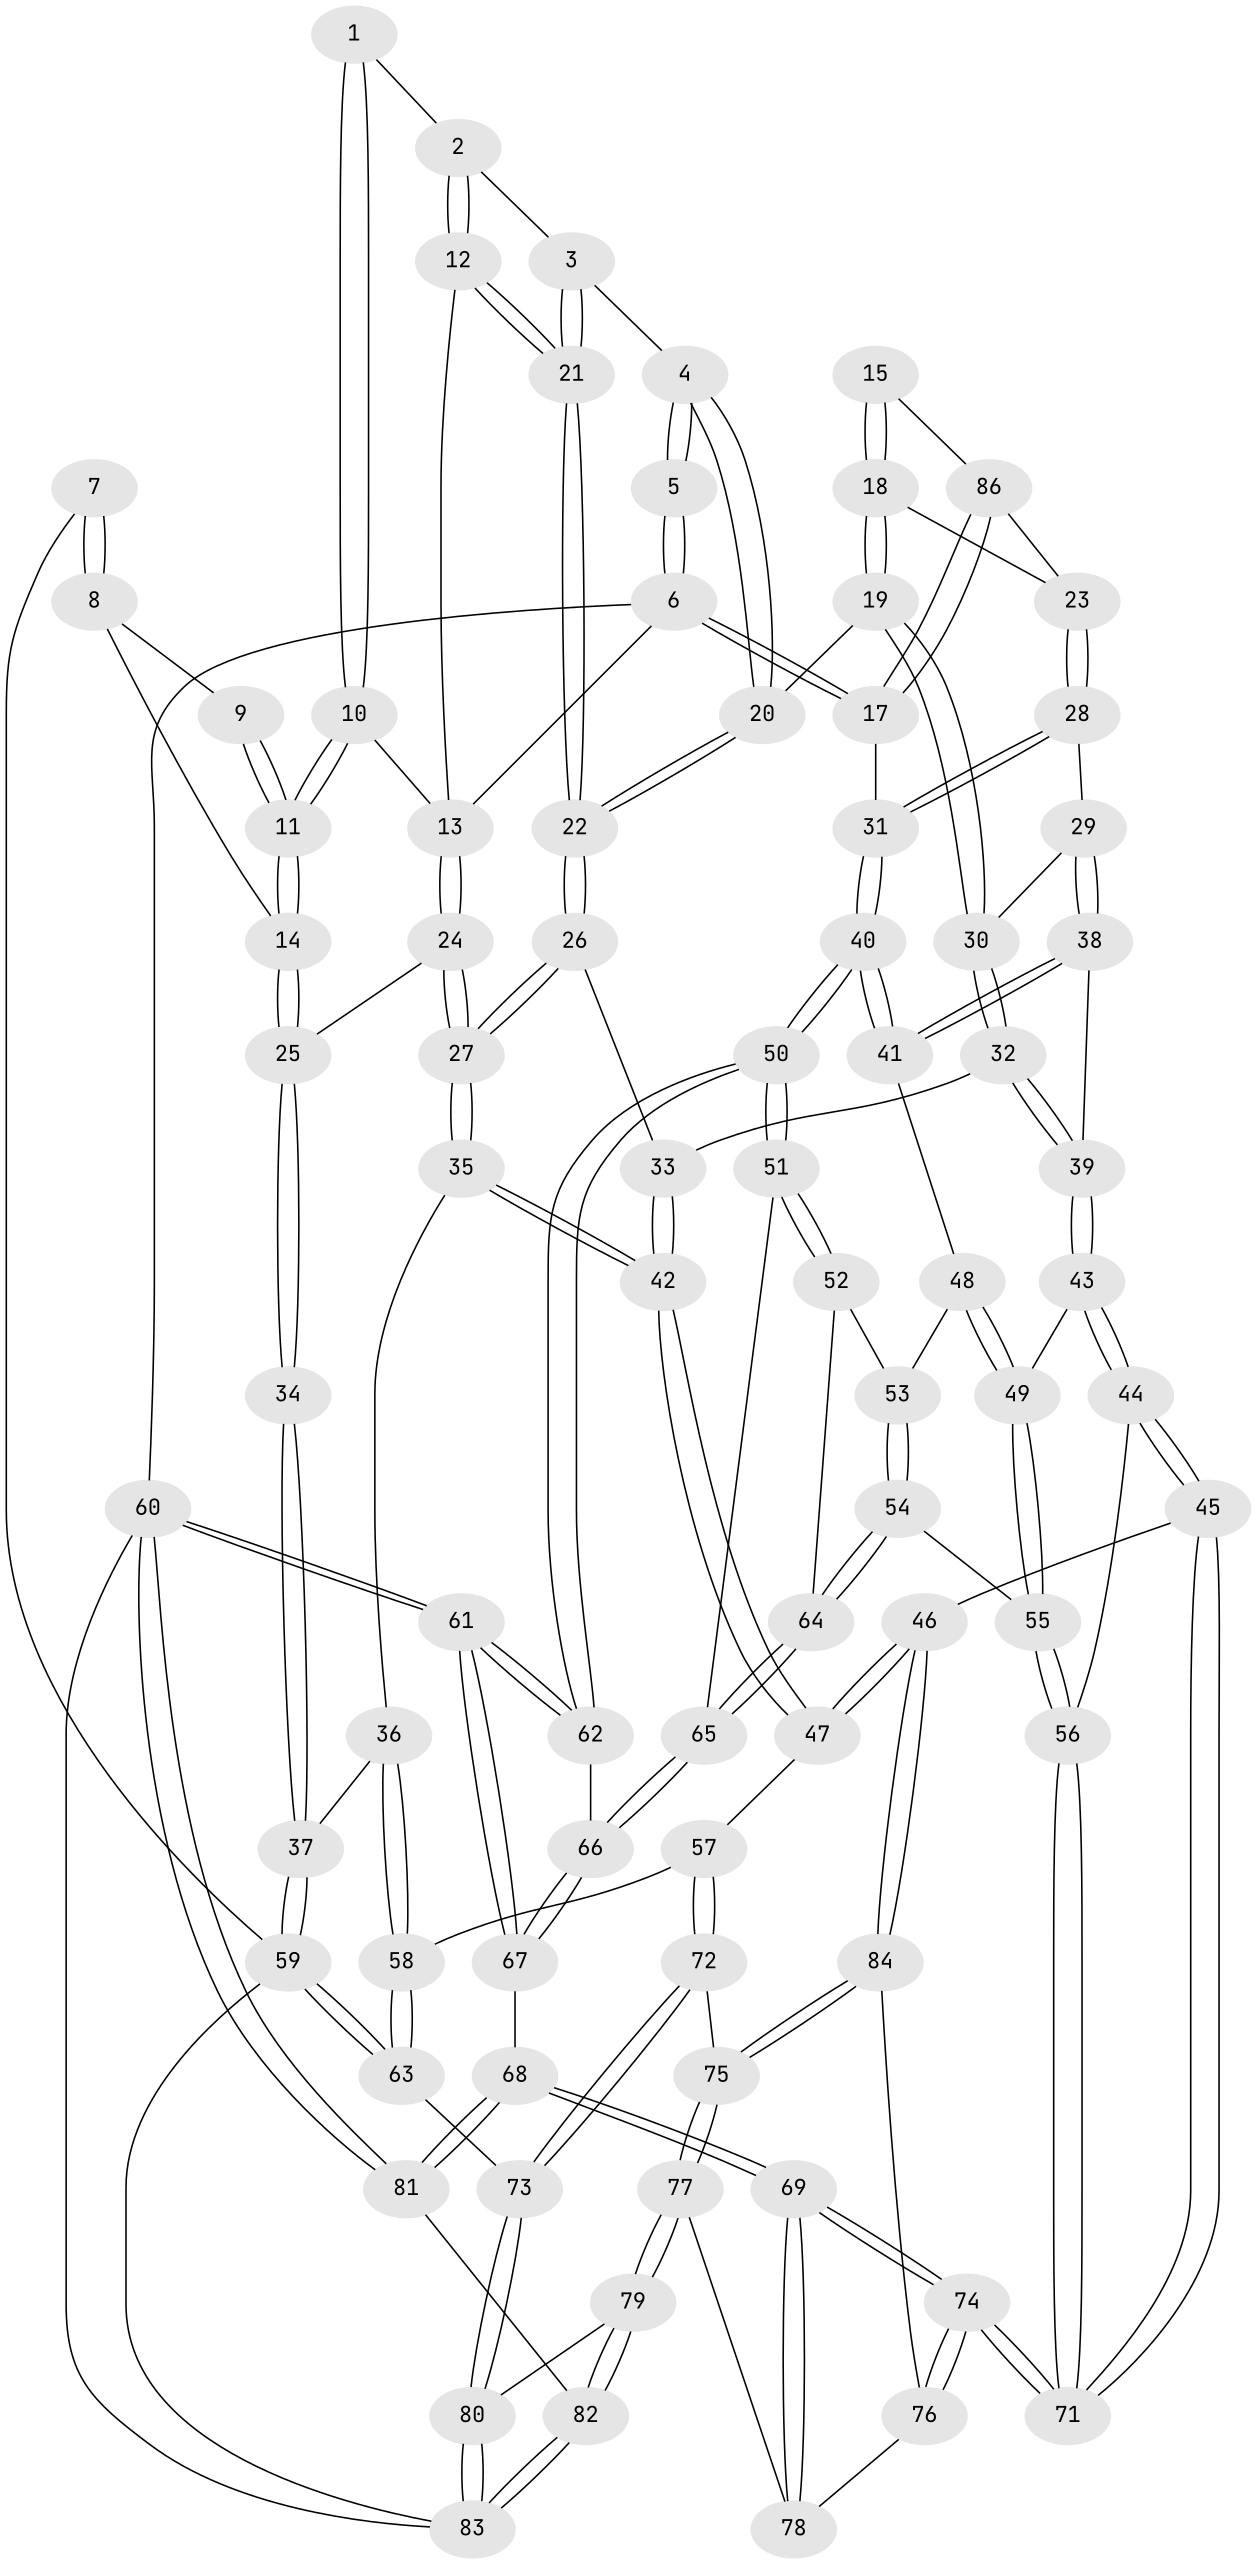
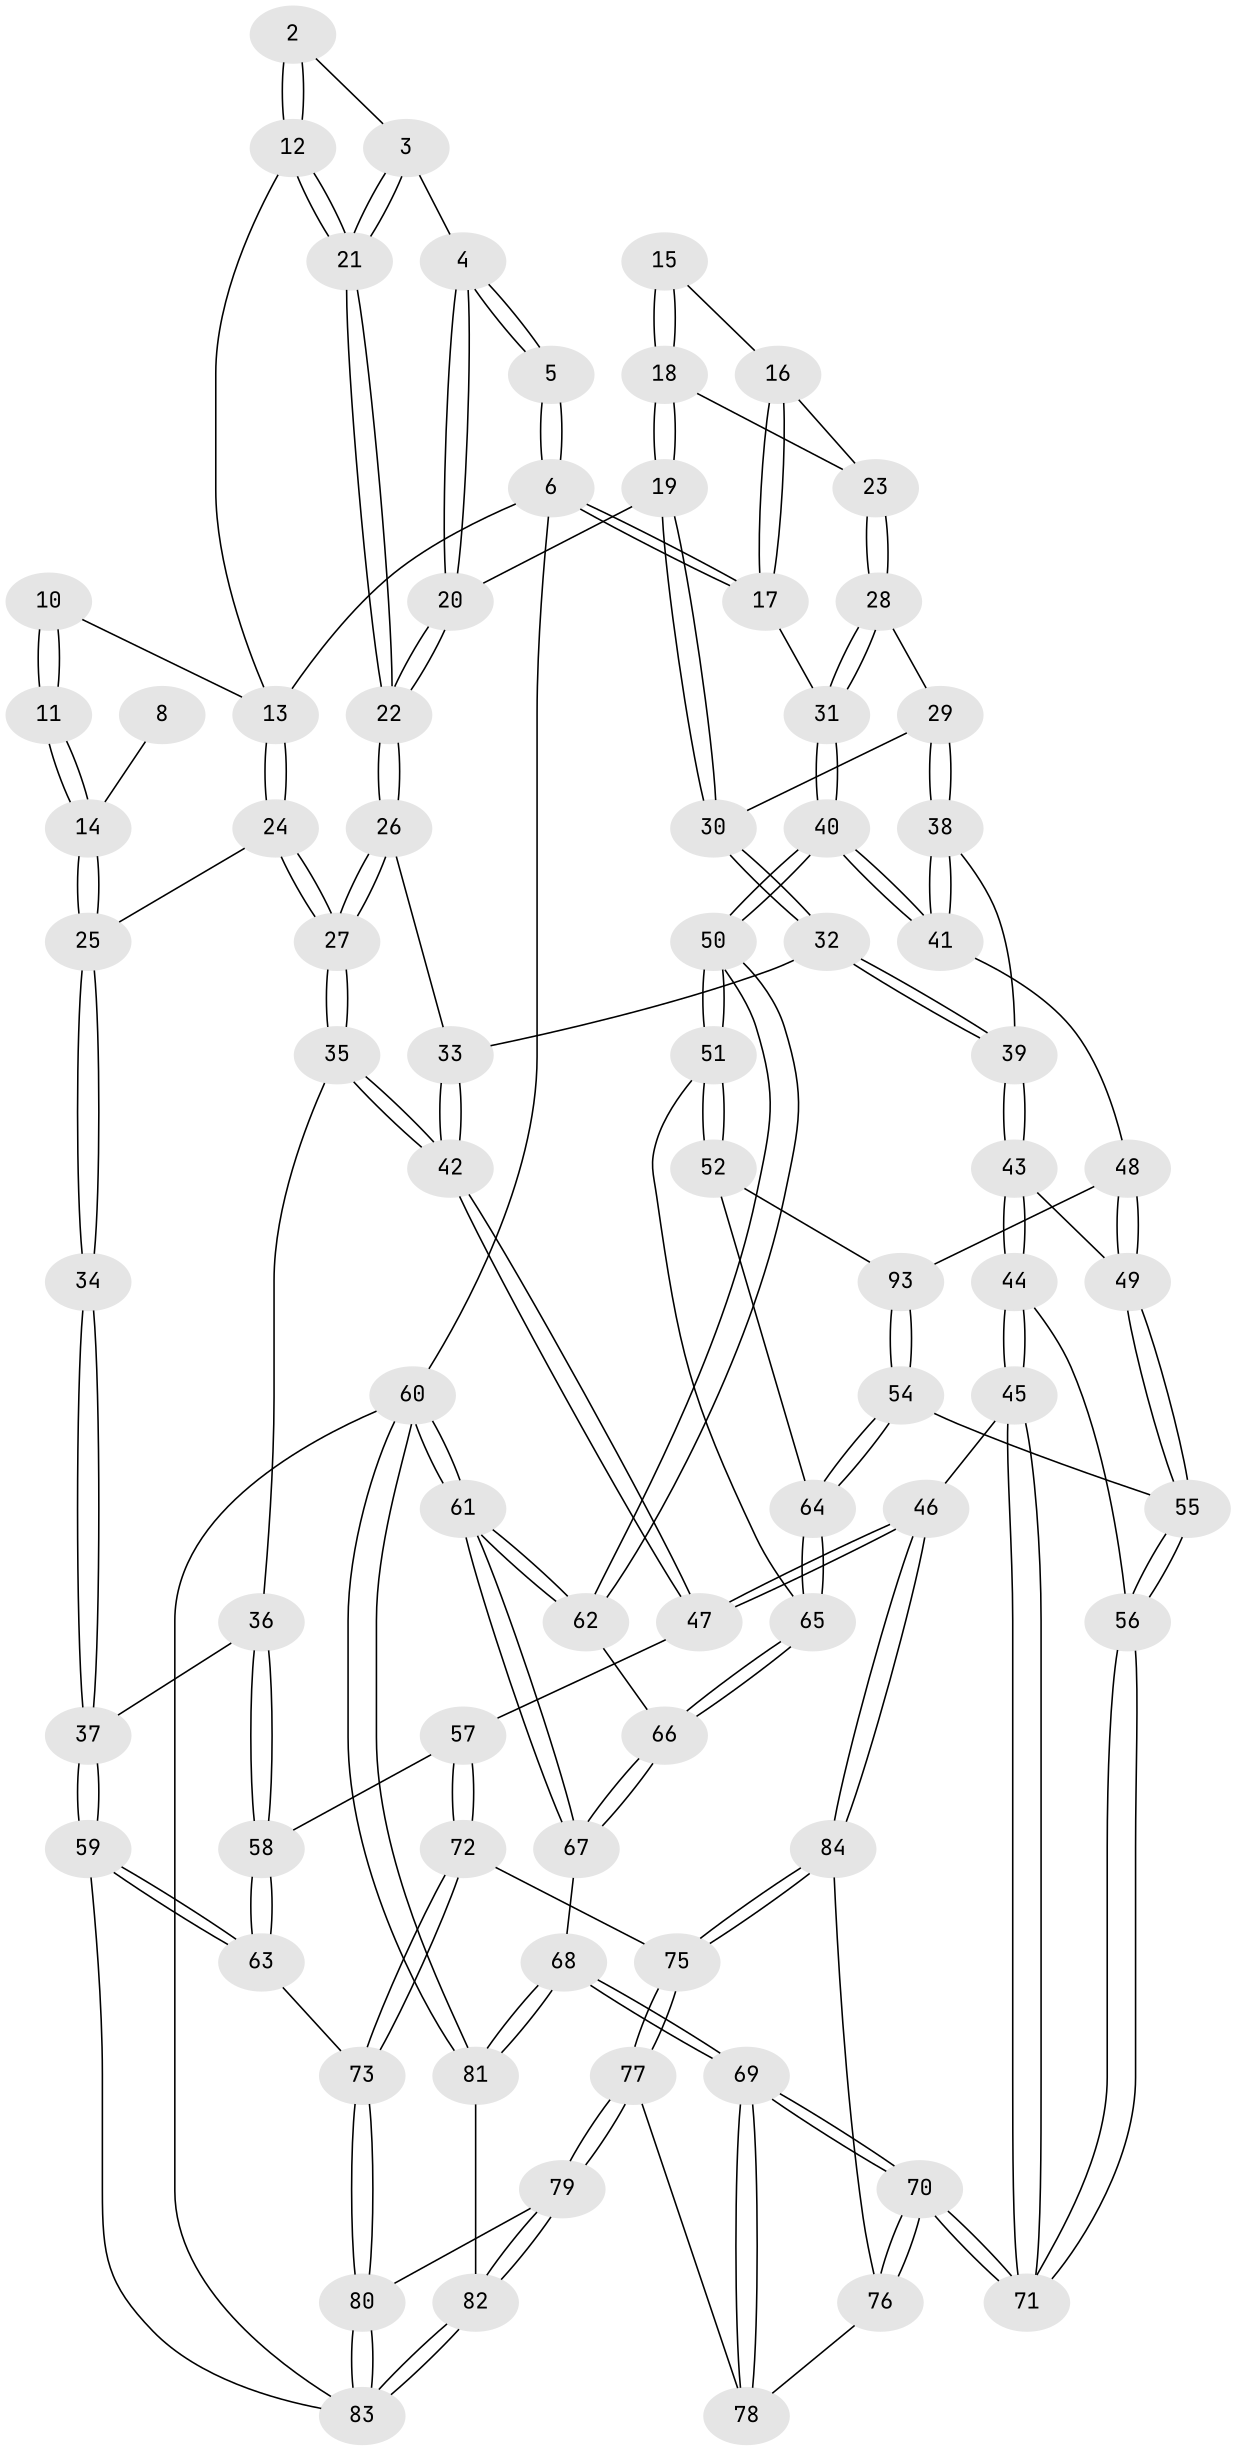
  graph {
    fontname="JetBrains Mono"
    node [color=gray90 fontname="JetBrains Mono" style=filled]
    edge [fontname="JetBrains Mono"]
-   1
    2
    10
    3
    12
    11
    13
    4
    21
    5
    20
    22
    6
    17
    60
-   7
    8
    59
    31
    83
    61
    81
-   9
    14
    34
    37
    63
    25
    24
    27
    15
-   16 [label=86]
+   16
    18
    23
    19
    28
    40
    30
    32
    26
    33
    29
    35
    42
    36
    38
    39
    41
    50
    43
    47
    58
    48
    44
    49
    51
    62
-   53
+   53 [label=93]
    57
    45
    56
    55
    46
    71
    n65 [label=84]
    76
    75
    72
    54
    52
    65
    66
    64
    73
    67
    82
    68
    80
    69
-   70 [label=74]
+   70
    78
    77
    79
-   1 -- 2
-   1 -- 10
-   1 -- 10
    2 -- 3
    2 -- 12
    2 -- 12
    10 -- 11
    10 -- 11
    10 -- 13
    3 -- 4
    3 -- 21
    3 -- 21
    12 -- 13
    12 -- 21
    12 -- 21
    11 -- 14
    11 -- 14
    13 -- 24
    13 -- 24
    4 -- 5
    4 -- 5
    4 -- 20
    4 -- 20
    21 -- 22
    21 -- 22
    5 -- 6
    5 -- 6
    20 -- 22
    20 -- 22
    22 -- 26
    22 -- 26
    6 -- 13
    6 -- 17
    6 -- 17
    6 -- 60
    17 -- 31
    60 -- 83
    60 -- 61
    60 -- 61
    60 -- 81
    60 -- 81
-   7 -- 8
-   7 -- 8
-   7 -- 59
-   8 -- 9
    8 -- 14
    59 -- 83
    59 -- 63
    59 -- 63
    31 -- 40
    31 -- 40
    61 -- 62
    61 -- 62
    61 -- 67
    61 -- 67
    81 -- 82
-   9 -- 11
-   9 -- 11
    14 -- 25
    14 -- 25
    34 -- 37
    34 -- 37
    37 -- 59
    37 -- 59
    63 -- 73
    25 -- 34
    25 -- 34
    24 -- 25
    24 -- 27
    24 -- 27
    27 -- 35
    27 -- 35
    15 -- 16
    15 -- 18
    15 -- 18
    16 -- 17
    16 -- 17
    16 -- 23
    18 -- 23
    18 -- 19
    18 -- 19
    23 -- 28
    23 -- 28
    19 -- 20
    19 -- 30
    19 -- 30
    28 -- 31
    28 -- 31
    28 -- 29
    40 -- 41
    40 -- 41
    40 -- 50
    40 -- 50
    30 -- 32
    30 -- 32
    32 -- 33
    32 -- 39
    32 -- 39
    26 -- 27
    26 -- 27
    26 -- 33
    33 -- 42
    33 -- 42
    29 -- 30
    29 -- 38
    29 -- 38
    35 -- 42
    35 -- 42
    35 -- 36
    42 -- 47
    42 -- 47
    36 -- 37
    36 -- 58
    36 -- 58
    38 -- 39
    38 -- 41
    38 -- 41
    39 -- 43
    39 -- 43
    41 -- 48
    50 -- 51
    50 -- 51
    50 -- 62
    50 -- 62
    43 -- 44
    43 -- 44
    43 -- 49
    47 -- 57
    58 -- 63
    58 -- 63
    48 -- 49
    48 -- 49
    48 -- 53
    44 -- 45
    44 -- 45
    44 -- 56
    49 -- 55
    49 -- 55
    51 -- 52
    51 -- 52
    51 -- 65
    62 -- 66
    53 -- 54
    53 -- 54
    57 -- 58
    57 -- 72
    57 -- 72
    45 -- 46
    45 -- 71
    45 -- 71
    56 -- 71
    56 -- 71
    55 -- 56
    55 -- 56
    46 -- 47
    46 -- 47
    46 -- n65
    46 -- n65
    n65 -- 76
    n65 -- 75
    n65 -- 75
    76 -- 78
    75 -- 77
    75 -- 77
    72 -- 75
    72 -- 73
    72 -- 73
    54 -- 55
    54 -- 64
    54 -- 64
    52 -- 53
    52 -- 64
    65 -- 66
    65 -- 66
    66 -- 67
    66 -- 67
    64 -- 65
    64 -- 65
    73 -- 80
    73 -- 80
    67 -- 68
    82 -- 83
    82 -- 83
    68 -- 81
    68 -- 81
    68 -- 69
    68 -- 69
    80 -- 83
    80 -- 83
    69 -- 70
    69 -- 70
    69 -- 78
    69 -- 78
    70 -- 71
    70 -- 71
    70 -- 76
    70 -- 76
    77 -- 78
    77 -- 79
    77 -- 79
    79 -- 82
    79 -- 82
    79 -- 80
  }
